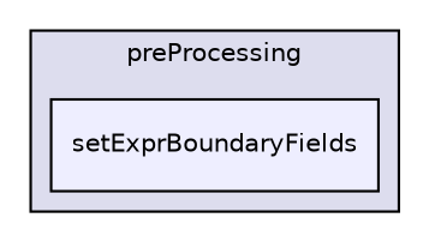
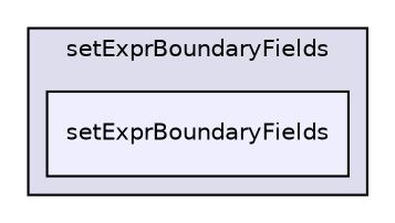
  digraph {
    compound=true
    n1 [fillcolor="#eeeeff" fontname=Helvetica fontsize=10 label=setExprBoundaryFields pencolor=black shape=box style=filled]
    subgraph cluster_1 {
      bgcolor="#ddddee"
      fontname=Helvetica
      fontsize=10
-     label=preProcessing
+     label=setExprBoundaryFields
      pencolor=black
      n1
    }
  }
